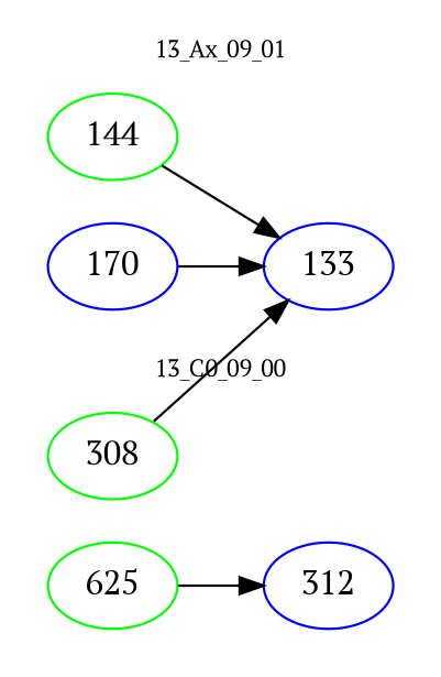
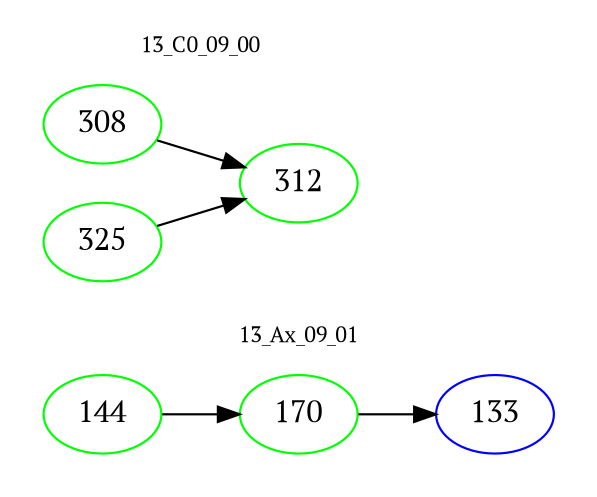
  digraph {
    fontname="PT Serif"
    rankdir=LR
    node [color=green fontname="PT Serif"]
    edge [color=black fontname="PT Serif"]
    n1 [label=144]
    n2 [color=blue label=133]
-   n3 [color=blue label=170]
+   n3 [label=170]
    n4 [label=308]
-   n5 [color=blue label=312]
-   n6 [label=625]
+   n5 [label=312]
+   n6 [label=325]
    subgraph cluster_1 {
      color=white
      fontsize=10
      label="13_Ax_09_01"
      n1
      n2
      n3
    }
    subgraph cluster_2 {
      color=white
      fontsize=10
      label="13_C0_09_00"
      n4
      n5
      n6
    }
-   n1 -> n2
+   n1 -> n3
    n3 -> n2
-   n4 -> n2
+   n4 -> n5
    n6 -> n5
  }
